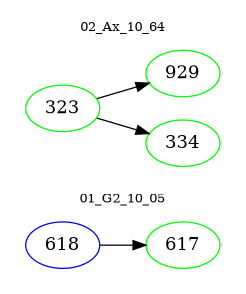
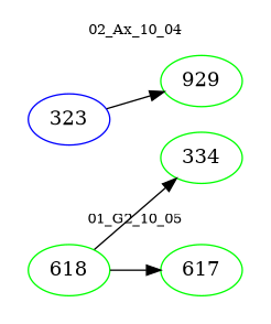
  digraph {
    rankdir=LR
    node [color=green]
    edge [color=black]
-   n1 [label=323]
+   n1 [color=blue label=323]
    n2 [label=334]
    n3 [label=929]
-   n4 [color=blue label=618]
+   n4 [label=618]
    n5 [label=617]
    subgraph cluster_1 {
      color=white
      fontsize=10
-     label="02_Ax_10_64"
+     label="02_Ax_10_04"
      n1
      n2
      n3
    }
    subgraph cluster_2 {
      color=white
      fontsize=10
      label="01_G2_10_05"
      n4
      n5
    }
-   n1 -> n2
+   n4 -> n2
    n1 -> n3
    n4 -> n5
  }
